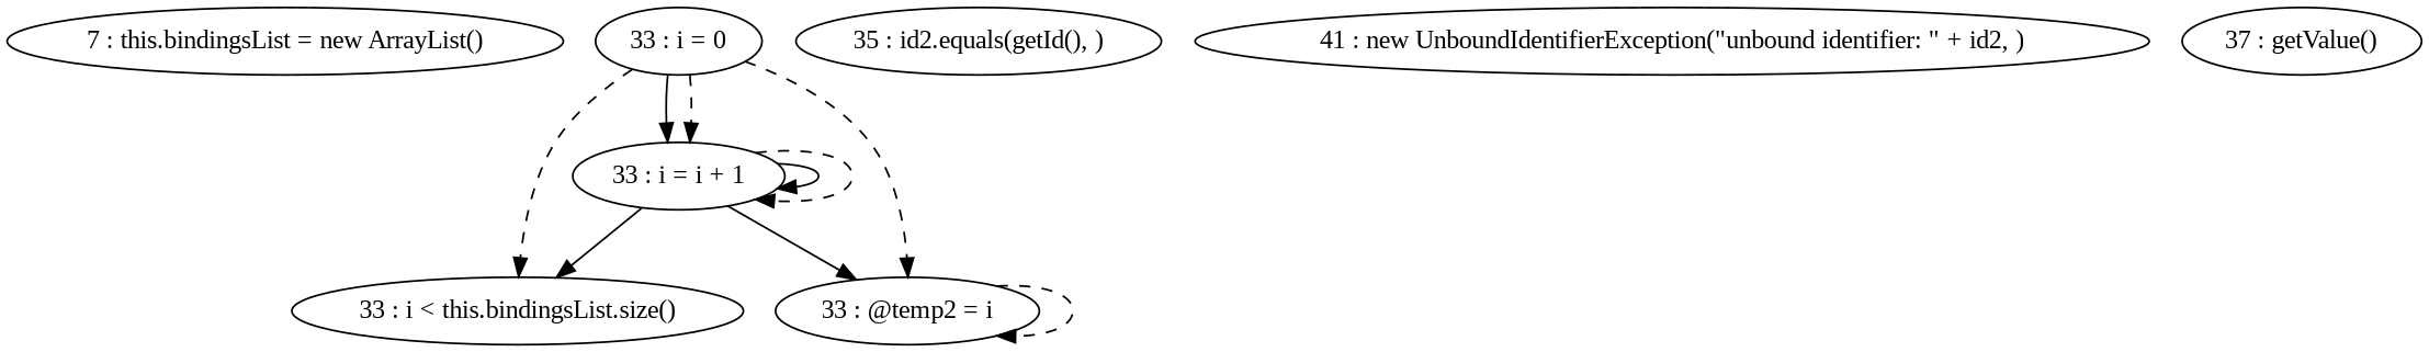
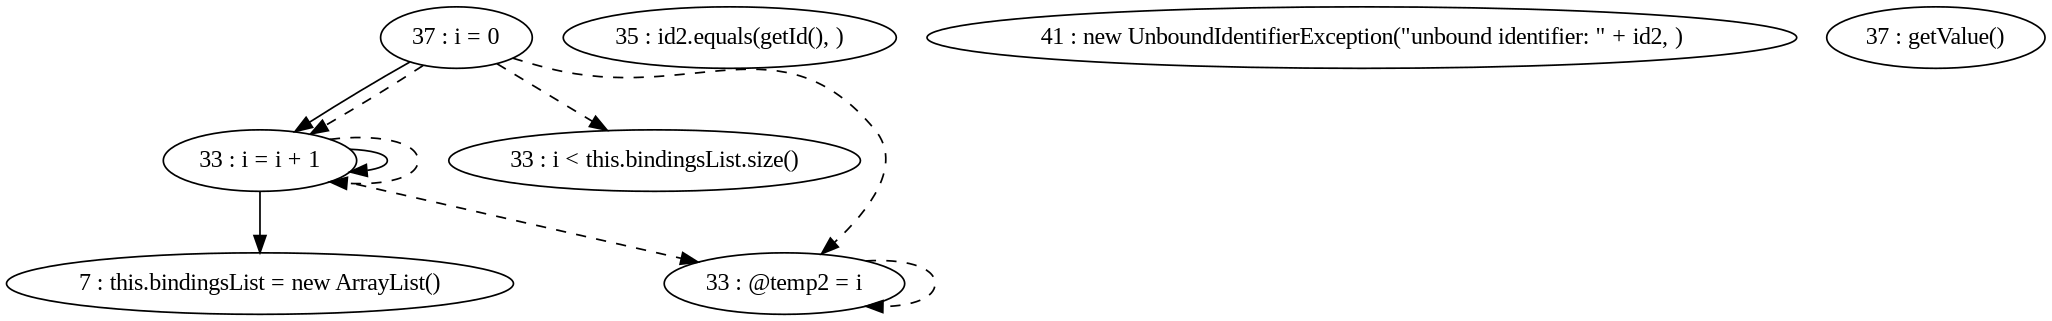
  digraph {
    fontname="Liberation Serif"
    node [fontname="Liberation Serif"]
    edge [fontname="Liberation Serif" style=dashed]
    "7 : this.bindingsList = new ArrayList()"
-   "33 : i = 0"
+   "33 : i = 0" [label="37 : i = 0"]
    "33 : i = i + 1"
    "33 : i < this.bindingsList.size()"
    "33 : @temp2 = i"
    "35 : id2.equals(getId(), )"
    "41 : new UnboundIdentifierException(\"unbound identifier: \" + id2, )"
    "37 : getValue()"
    "33 : i = 0" -> "33 : i = i + 1" [style=""]
    "33 : i = 0" -> "33 : i = i + 1"
    "33 : i = 0" -> "33 : i < this.bindingsList.size()"
    "33 : i = 0" -> "33 : @temp2 = i"
    "33 : i = i + 1" -> "33 : i = i + 1" [style=""]
    "33 : i = i + 1" -> "33 : i = i + 1"
-   "33 : i = i + 1" -> "33 : i < this.bindingsList.size()" [style=""]
-   "33 : i = i + 1" -> "33 : @temp2 = i" [style=""]
+   "33 : i = i + 1" -> "7 : this.bindingsList = new ArrayList()" [style=""]
+   "33 : i = i + 1" -> "33 : @temp2 = i"
    "33 : @temp2 = i" -> "33 : @temp2 = i"
  }
